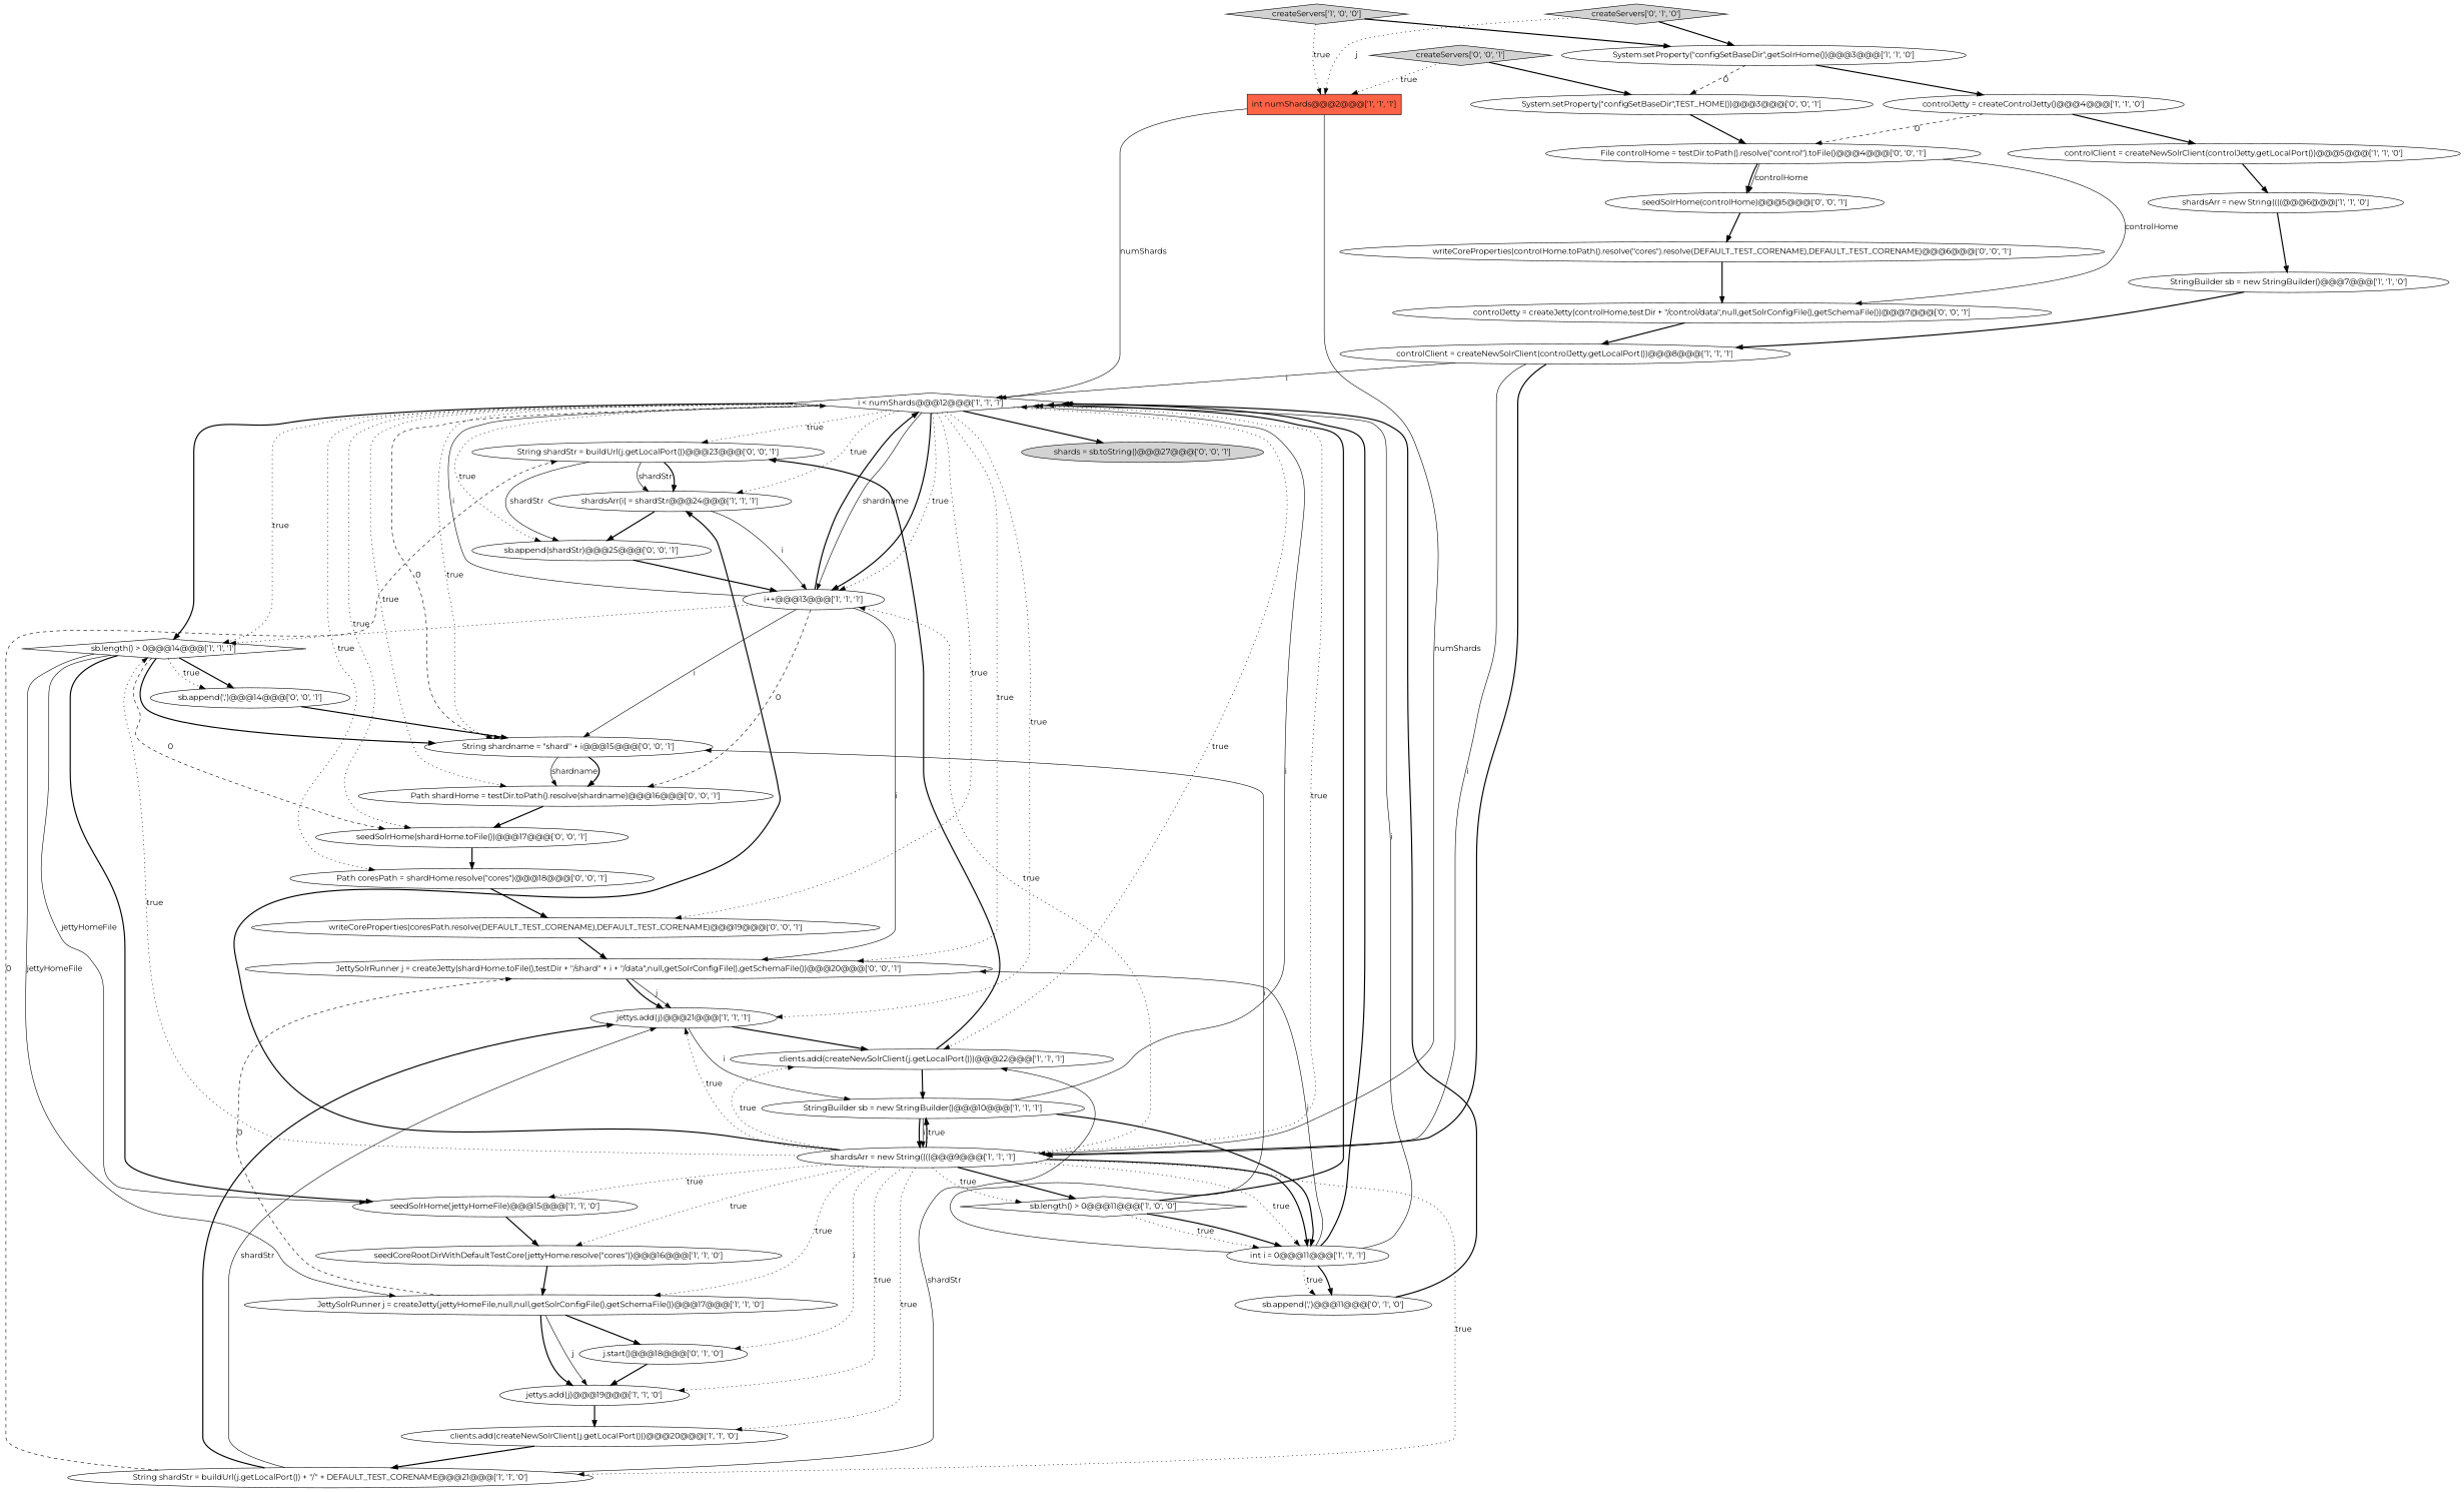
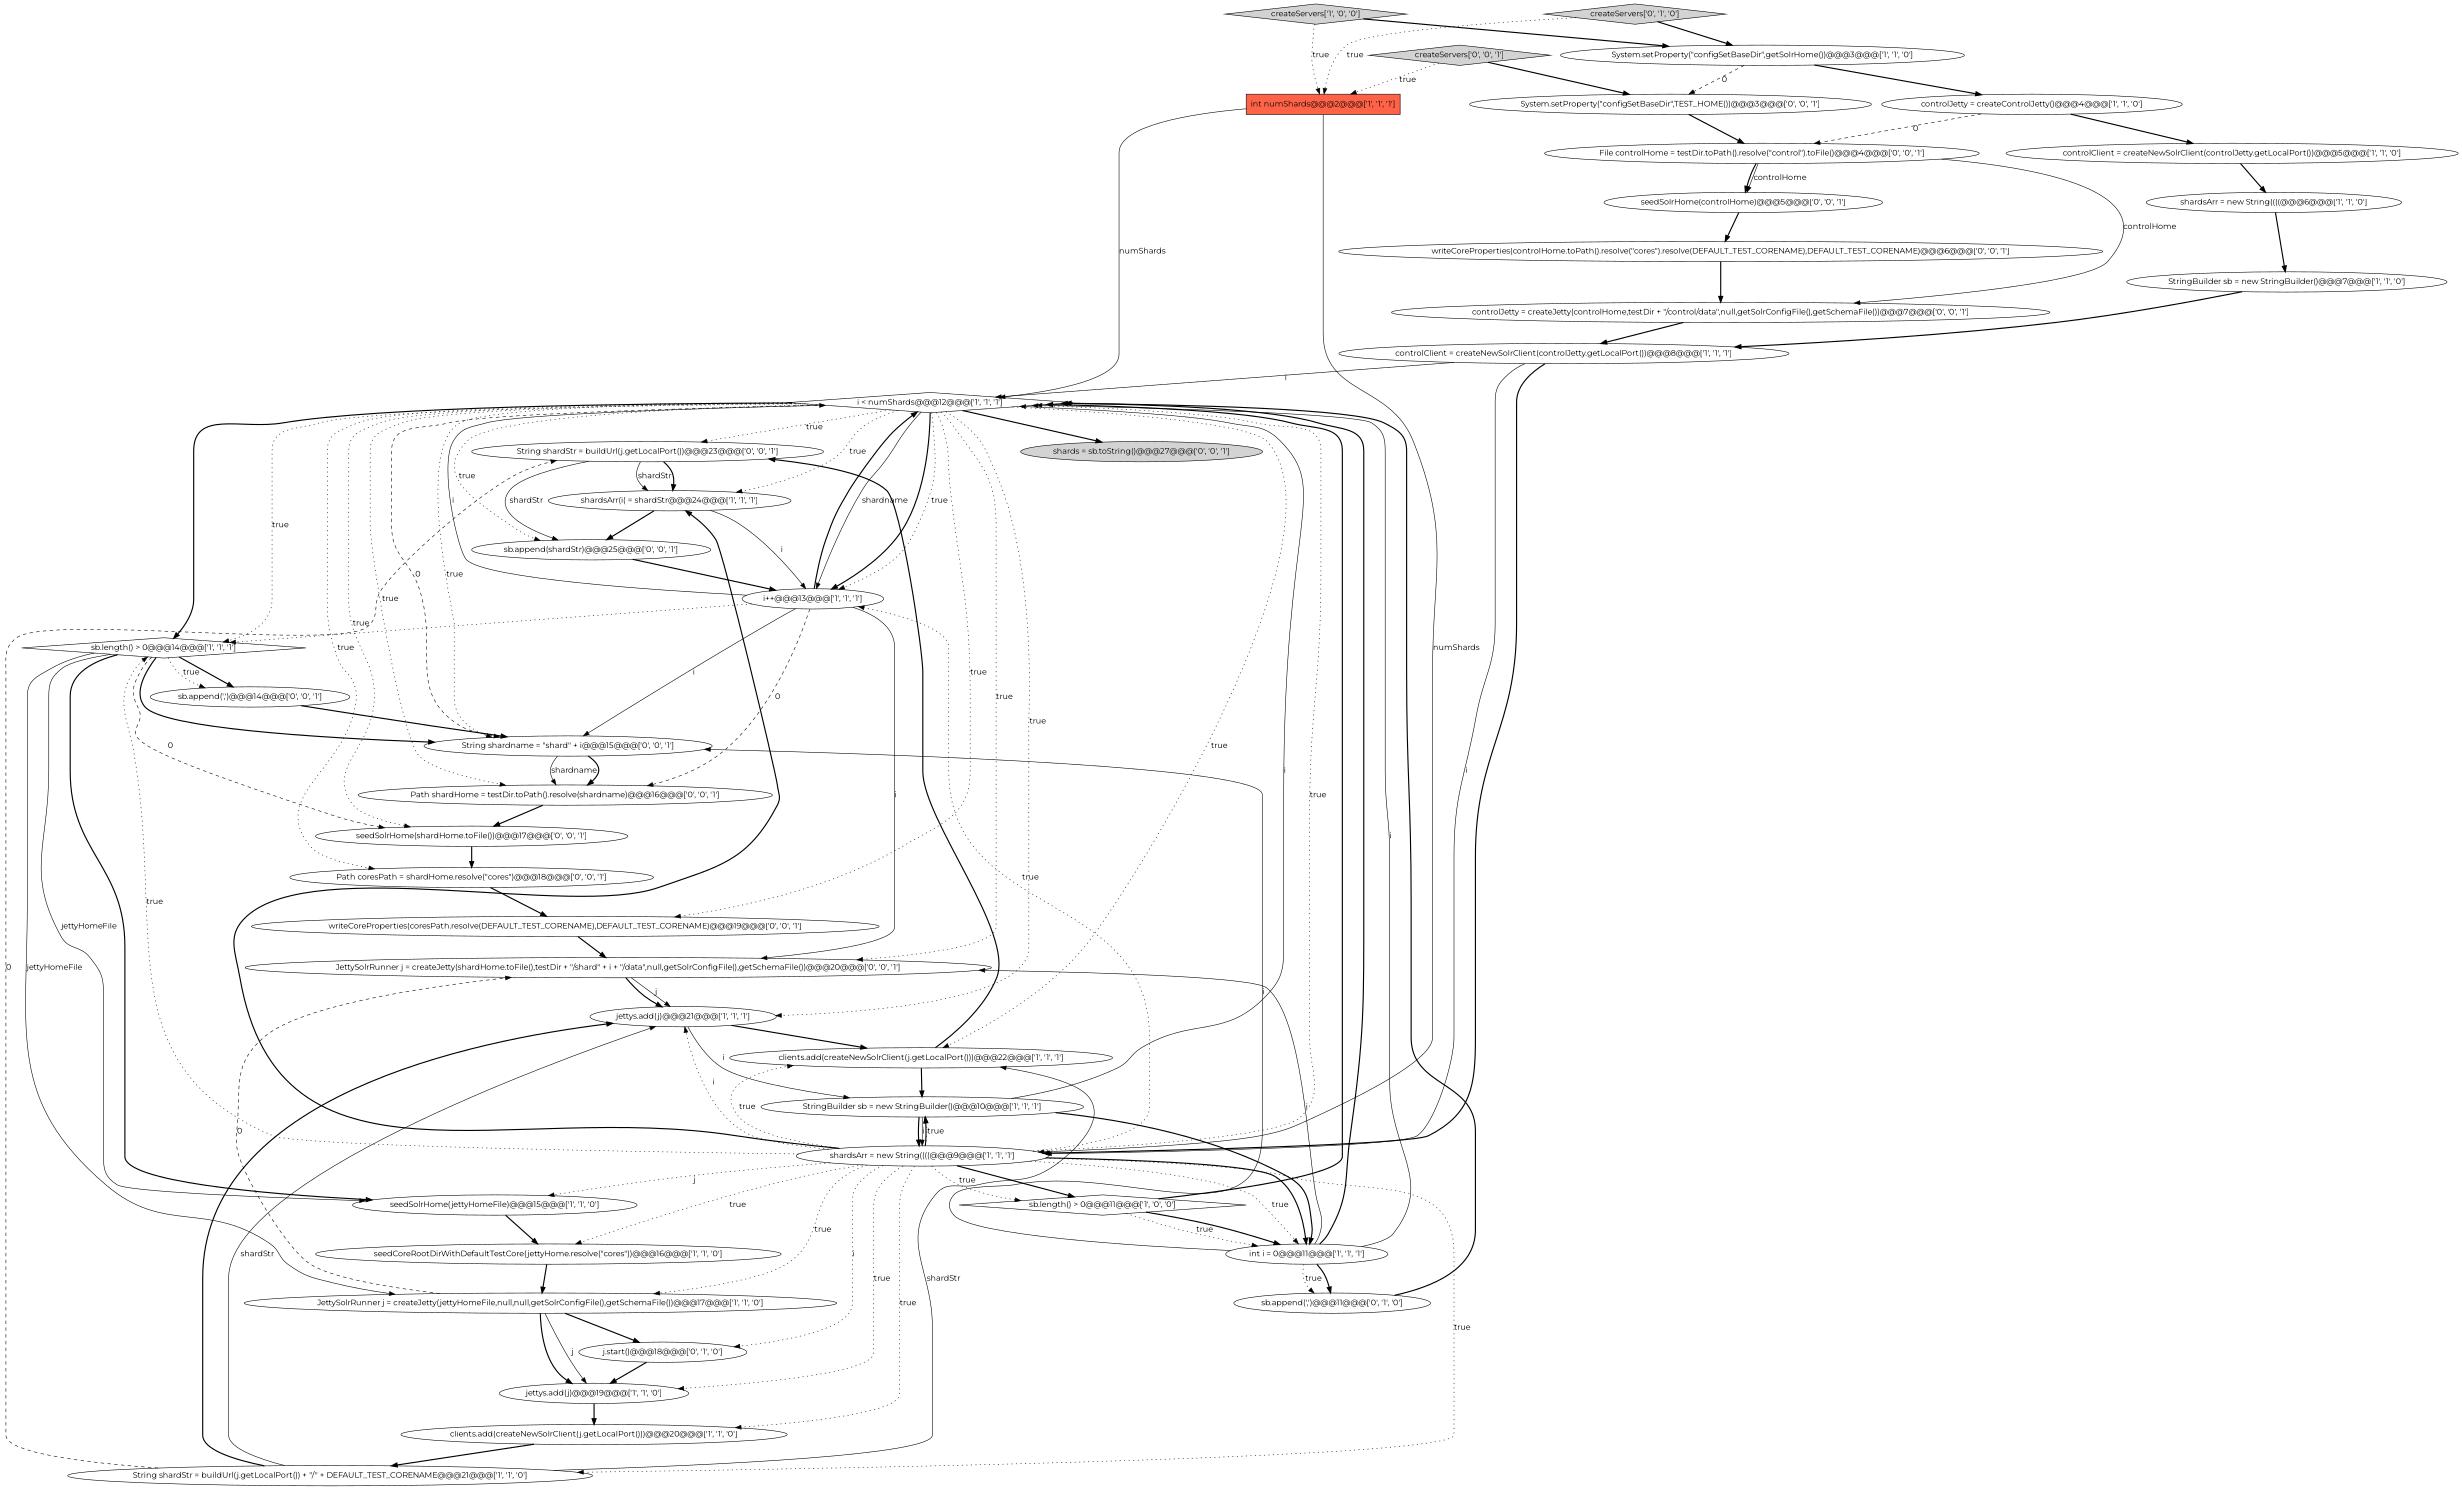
  digraph {
    fontname=Montserrat
    node [fillcolor=white fontname=Montserrat shape=ellipse style=filled]
    edge [fontname=Montserrat style=bold]
    n1 [label="i < numShards@@@12@@@['1', '1', '1']" shape=diamond]
    n2 [label="String shardStr = buildUrl(j.getLocalPort())@@@23@@@['0', '0', '1']"]
    n3 [label="clients.add(createNewSolrClient(j.getLocalPort()))@@@22@@@['1', '1', '1']"]
    n4 [label="Path shardHome = testDir.toPath().resolve(shardname)@@@16@@@['0', '0', '1']"]
    n5 [label="i++@@@13@@@['1', '1', '1']"]
    n6 [fillcolor=lightgray label="shards = sb.toString()@@@27@@@['0', '0', '1']"]
    n7 [label="String shardname = \"shard\" + i@@@15@@@['0', '0', '1']"]
    n8 [label="shardsArr(i( = shardStr@@@24@@@['1', '1', '1']"]
    n9 [label="JettySolrRunner j = createJetty(shardHome.toFile(),testDir + \"/shard\" + i + \"/data\",null,getSolrConfigFile(),getSchemaFile())@@@20@@@['0', '0', '1']"]
    n10 [label="seedSolrHome(shardHome.toFile())@@@17@@@['0', '0', '1']"]
    n11 [label="jettys.add(j)@@@21@@@['1', '1', '1']"]
    n12 [label="sb.append(shardStr)@@@25@@@['0', '0', '1']"]
    n13 [label="writeCoreProperties(coresPath.resolve(DEFAULT_TEST_CORENAME),DEFAULT_TEST_CORENAME)@@@19@@@['0', '0', '1']"]
    n14 [label="Path coresPath = shardHome.resolve(\"cores\")@@@18@@@['0', '0', '1']"]
    n15 [label="sb.length() > 0@@@14@@@['1', '1', '1']" shape=diamond]
    n16 [label="StringBuilder sb = new StringBuilder()@@@10@@@['1', '1', '1']"]
    n17 [label="sb.append(',')@@@14@@@['0', '0', '1']"]
    n18 [label="JettySolrRunner j = createJetty(jettyHomeFile,null,null,getSolrConfigFile(),getSchemaFile())@@@17@@@['1', '1', '0']"]
    n19 [label="seedSolrHome(jettyHomeFile)@@@15@@@['1', '1', '0']"]
    n20 [label="int i = 0@@@11@@@['1', '1', '1']"]
    n21 [label="sb.append(',')@@@11@@@['0', '1', '0']"]
    n22 [label="controlClient = createNewSolrClient(controlJetty.getLocalPort())@@@5@@@['1', '1', '0']"]
    n23 [label="shardsArr = new String((((@@@6@@@['1', '1', '0']"]
    n24 [label="StringBuilder sb = new StringBuilder()@@@7@@@['1', '1', '0']"]
    n25 [label="shardsArr = new String((((@@@9@@@['1', '1', '1']"]
    n26 [label="seedSolrHome(controlHome)@@@5@@@['0', '0', '1']"]
    n27 [label="writeCoreProperties(controlHome.toPath().resolve(\"cores\").resolve(DEFAULT_TEST_CORENAME),DEFAULT_TEST_CORENAME)@@@6@@@['0', '0', '1']"]
    n28 [label="controlJetty = createJetty(controlHome,testDir + \"/control/data\",null,getSolrConfigFile(),getSchemaFile())@@@7@@@['0', '0', '1']"]
    n29 [fillcolor=lightgray label="createServers['1', '0', '0']" shape=diamond]
    n30 [label="System.setProperty(\"configSetBaseDir\",getSolrHome())@@@3@@@['1', '1', '0']"]
    n31 [fillcolor=tomato label="int numShards@@@2@@@['1', '1', '1']" shape=box]
    n32 [label="System.setProperty(\"configSetBaseDir\",TEST_HOME())@@@3@@@['0', '0', '1']"]
    n33 [label="controlJetty = createControlJetty()@@@4@@@['1', '1', '0']"]
    n34 [label="File controlHome = testDir.toPath().resolve(\"control\").toFile()@@@4@@@['0', '0', '1']"]
    n35 [label="controlClient = createNewSolrClient(controlJetty.getLocalPort())@@@8@@@['1', '1', '1']"]
    n36 [fillcolor=lightgray label="createServers['0', '1', '0']" shape=diamond]
    n37 [label="jettys.add(j)@@@19@@@['1', '1', '0']"]
    n38 [label="seedCoreRootDirWithDefaultTestCore(jettyHome.resolve(\"cores\"))@@@16@@@['1', '1', '0']"]
    n39 [label="sb.length() > 0@@@11@@@['1', '0', '0']" shape=diamond]
    n40 [label="String shardStr = buildUrl(j.getLocalPort()) + \"/\" + DEFAULT_TEST_CORENAME@@@21@@@['1', '1', '0']"]
    n41 [label="j.start()@@@18@@@['0', '1', '0']"]
    n42 [label="clients.add(createNewSolrClient(j.getLocalPort()))@@@20@@@['1', '1', '0']"]
    n43 [fillcolor=lightgray label="createServers['0', '0', '1']" shape=diamond]
    n1 -> n2 [label=true style=dotted]
    n1 -> n3 [label=true style=dotted]
    n1 -> n4 [label=true style=dotted]
    n1 -> n5 [label=shardname style=solid]
    n1 -> n5
    n1 -> n5 [label=true style=dotted]
    n1 -> n6
    n1 -> n7 [label=true style=dotted]
    n1 -> n7 [label=0 style=dashed]
    n1 -> n8 [label=true style=dotted]
    n1 -> n9 [label=true style=dotted]
    n1 -> n10 [label=true style=dotted]
    n1 -> n11 [label=true style=dotted]
    n1 -> n12 [label=true style=dotted]
    n1 -> n13 [label=true style=dotted]
    n1 -> n14 [label=true style=dotted]
    n1 -> n15 [label=true style=dotted]
    n1 -> n15
    n2 -> n8 [label=shardStr style=solid]
    n2 -> n8
    n2 -> n12 [label=shardStr style=solid]
    n3 -> n2
    n3 -> n16
    n4 -> n10
    n5 -> n1 [label=i style=solid]
    n5 -> n1
    n5 -> n4 [label=0 style=dashed]
    n5 -> n7 [label=i style=solid]
    n5 -> n9 [label=i style=solid]
    n5 -> n15 [style=dotted]
    n7 -> n4 [label=shardname style=solid]
    n7 -> n4
    n8 -> n5 [label=i style=solid]
    n8 -> n12
    n9 -> n11 [label=j style=solid]
    n9 -> n11
    n10 -> n14
    n11 -> n3
    n11 -> n16 [label=i style=solid]
    n12 -> n5
    n13 -> n9
    n14 -> n13
    n15 -> n7
    n15 -> n10 [label=0 style=dashed]
    n15 -> n17
    n15 -> n17 [label=true style=dotted]
    n15 -> n18 [label=jettyHomeFile style=solid]
    n15 -> n19 [label=jettyHomeFile style=solid]
    n15 -> n19
    n16 -> n1 [label=i style=solid]
    n16 -> n20
    n16 -> n25
    n16 -> n25 [label=i style=solid]
    n17 -> n7
    n18 -> n9 [label=0 style=dashed]
    n18 -> n37
    n18 -> n37 [label=j style=solid]
    n18 -> n41
    n19 -> n38
    n20 -> n1 [label=i style=solid]
    n20 -> n1
    n20 -> n7 [label=i style=solid]
    n20 -> n9 [label=i style=solid]
    n20 -> n21
    n20 -> n21 [label=true style=dotted]
    n21 -> n1
    n22 -> n23
    n23 -> n24
    n24 -> n35
    n25 -> n1 [label=true style=dotted]
    n25 -> n3 [label=true style=dotted]
    n25 -> n5 [label=true style=dotted]
    n25 -> n8
-   n25 -> n11 [label=true style=dotted]
+   n25 -> n11 [label=i style=dotted]
    n25 -> n15 [label=true style=dotted]
    n25 -> n16 [label=true style=dotted]
    n25 -> n16
    n25 -> n18 [label=true style=dotted]
-   n25 -> n19 [label=true style=dotted]
+   n25 -> n19 [label=j style=dotted]
    n25 -> n20
    n25 -> n20 [label=true style=dotted]
    n25 -> n37 [label=true style=dotted]
    n25 -> n38 [label=true style=dotted]
    n25 -> n39 [label=true style=dotted]
    n25 -> n39
    n25 -> n40 [label=true style=dotted]
    n25 -> n41 [label=i style=dotted]
    n25 -> n42 [label=true style=dotted]
    n26 -> n27
    n27 -> n28
    n28 -> n35
    n29 -> n30
    n29 -> n31 [label=true style=dotted]
    n30 -> n32 [label=0 style=dashed]
    n30 -> n33
    n31 -> n1 [label=numShards style=solid]
    n31 -> n25 [label=numShards style=solid]
    n32 -> n34
    n33 -> n22
    n33 -> n34 [label=0 style=dashed]
    n34 -> n26 [label=controlHome style=solid]
    n34 -> n26
    n34 -> n28 [label=controlHome style=solid]
    n35 -> n1 [label=i style=solid]
    n35 -> n25 [label=i style=solid]
    n35 -> n25
    n36 -> n30
-   n36 -> n31 [label=j style=dotted]
+   n36 -> n31 [label=true style=dotted]
    n37 -> n42
    n38 -> n18
    n39 -> n1
    n39 -> n20 [label=true style=dotted]
    n39 -> n20
    n40 -> n2 [label=0 style=dashed]
    n40 -> n3 [label=shardStr style=solid]
    n40 -> n11 [label=shardStr style=solid]
    n40 -> n11
    n41 -> n37
    n42 -> n40
    n43 -> n31 [label=true style=dotted]
    n43 -> n32
  }
